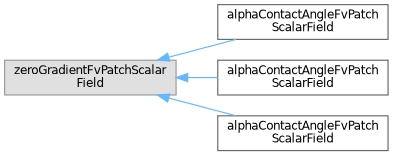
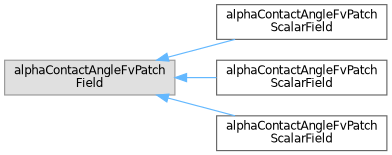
  digraph {
    rankdir=LR
    node [color=grey40 fillcolor=white fontname=Helvetica fontsize=10 shape=box style=filled]
    edge [color=steelblue1 dir=back fontname=Helvetica fontsize=10 labelfontname=Helvetica labelfontsize=10 style=solid]
-   n1 [color=grey60 fillcolor="#E0E0E0" height=0.2 label="zeroGradientFvPatchScalar\lField" width=0.4]
+   n1 [color=grey60 fillcolor="#E0E0E0" height=0.2 label="alphaContactAngleFvPatch\lField" width=0.4]
    n2 [height=0.2 label="alphaContactAngleFvPatch\lScalarField" width=0.4]
    n3 [height=0.2 label="alphaContactAngleFvPatch\lScalarField" width=0.4]
    n4 [height=0.2 label="alphaContactAngleFvPatch\lScalarField" width=0.4]
    n1 -> n2
    n1 -> n3
    n1 -> n4
  }
